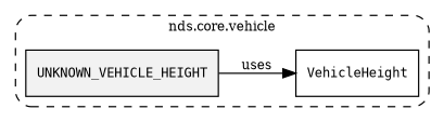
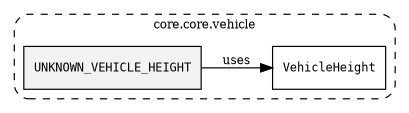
  digraph {
    fontsize=10
    rankdir=LR
    node [fontsize=10 shape=box]
    n1 [fillcolor="#0000000D" label=<<font face="monospace"><table align="center" border="0" cellspacing="0" cellpadding="0"><tr><td href="../../../content/packages/nds.core.vehicle.html#Constant-UNKNOWN_VEHICLE_HEIGHT" title="Constant defined in nds.core.vehicle">UNKNOWN_VEHICLE_HEIGHT</td></tr></table></font>> style=filled]
    n2 [label=<<font face="monospace"><table align="center" border="0" cellspacing="0" cellpadding="0"><tr><td href="../../../content/packages/nds.core.vehicle.html#Subtype-VehicleHeight" title="Subtype defined in nds.core.vehicle">VehicleHeight</td></tr></table></font>>]
    subgraph cluster_1 {
-     label="nds.core.vehicle"
+     label="core.core.vehicle"
      style="dashed, rounded"
      n1
      n2
    }
    n1 -> n2 [fontsize=10 label=uses]
  }
